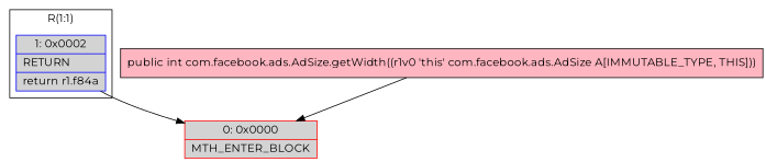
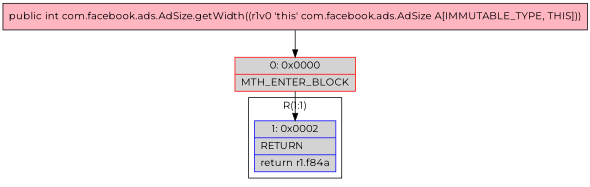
  digraph {
    fontname=Montserrat
    node [shape=record style=filled fillcolor=lightgrey fontname=Montserrat]
    edge [fontname=Montserrat]
    n1 [color=blue label="{1\:\ 0x0002|RETURN\l|return r1.f84a\l}"]
    n2 [color=red label="{0\:\ 0x0000|MTH_ENTER_BLOCK\l}"]
    n3 [label="{public int com.facebook.ads.AdSize.getWidth((r1v0 'this' com.facebook.ads.AdSize A[IMMUTABLE_TYPE, THIS])) }" fillcolor=lightpink]
    subgraph cluster_1 {
      label="R(1:1)"
      n1
    }
-   n1 -> n2
+   n2 -> n1
    n3 -> n2
  }
